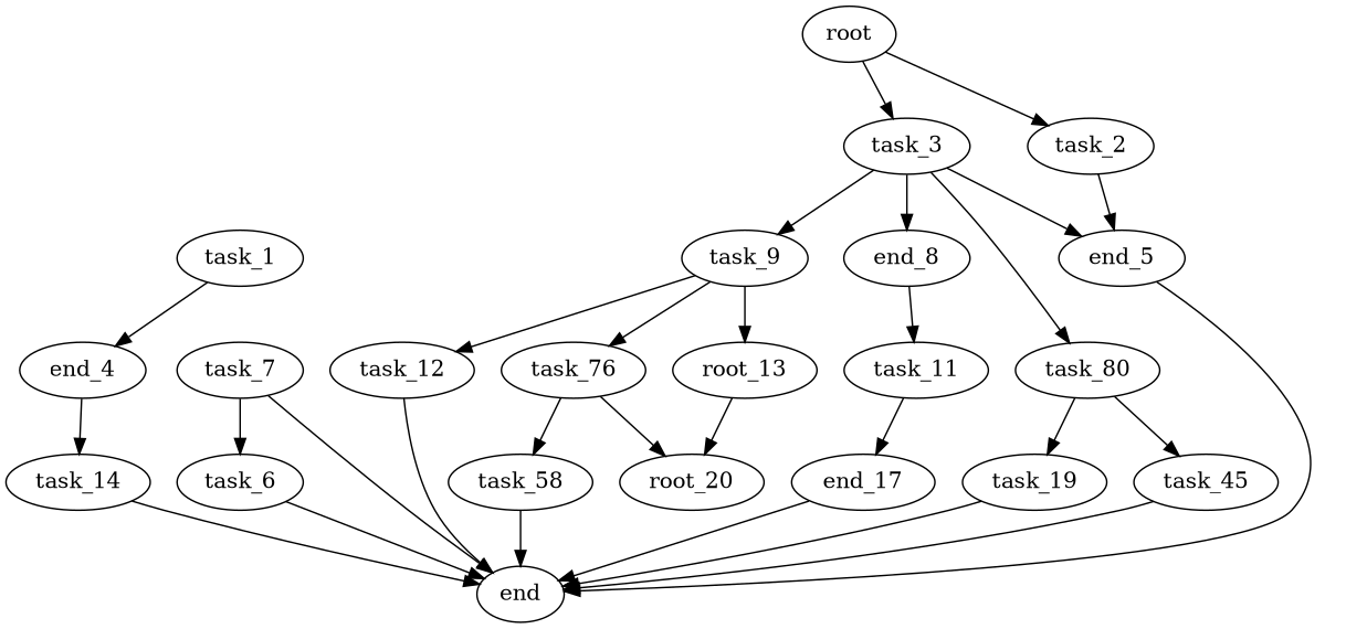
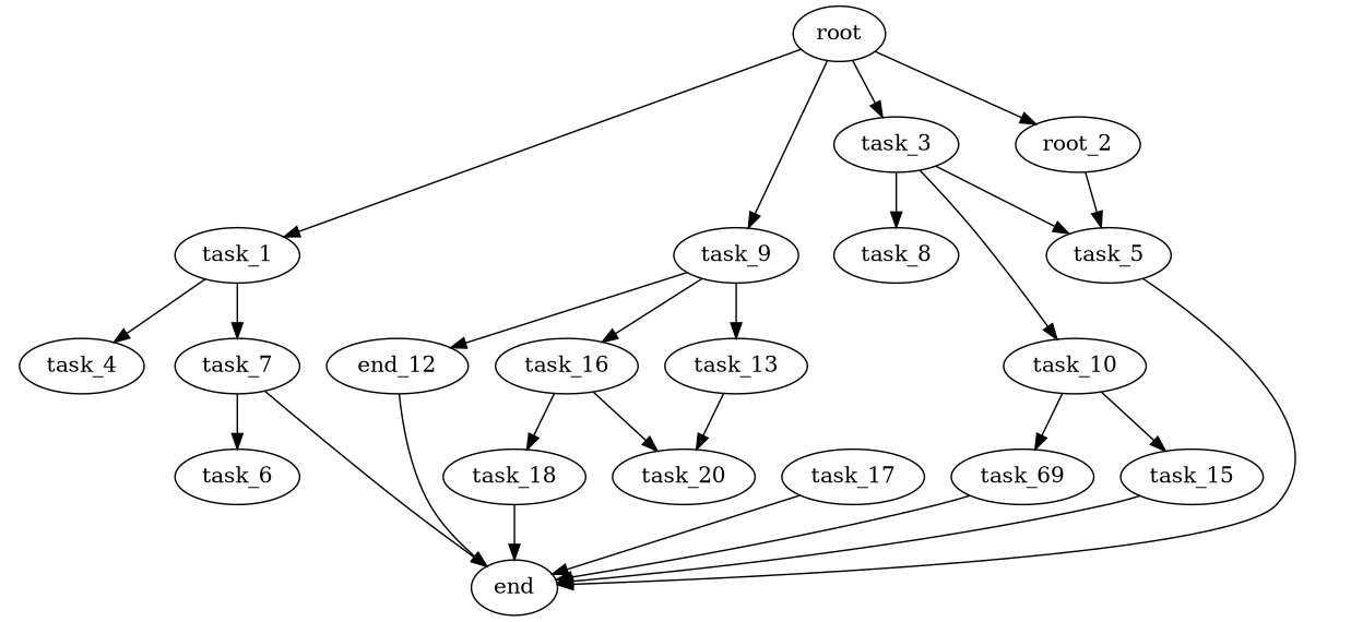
  digraph {
    root
    task_1
-   task_2
+   task_2 [label=root_2]
    task_3
-   task_4 [label=end_4]
+   task_4
    task_7
-   task_5 [label=end_5]
-   task_8 [label=end_8]
+   task_5
+   task_8
    task_9
-   task_10 [label=task_80]
-   task_14
+   task_10
    task_6
    end
-   task_11
-   task_12
-   task_13 [label=root_13]
-   task_16 [label=task_76]
-   task_15 [label=task_45]
-   task_19
-   task_17 [label=end_17]
-   task_20 [label=root_20]
-   task_18 [label=task_58]
+   task_12 [label=end_12]
+   task_13
+   task_16
+   task_15
+   task_19 [label=task_69]
+   task_17
+   task_20
+   task_18
+   root -> task_1
    root -> task_2
    root -> task_3
    task_1 -> task_4
+   task_1 -> task_7
    task_2 -> task_5
    task_3 -> task_5
    task_3 -> task_8
-   task_3 -> task_9
+   root -> task_9
    task_3 -> task_10
-   task_4 -> task_14
    task_7 -> task_6
    task_7 -> end
    task_5 -> end
-   task_8 -> task_11
    task_9 -> task_12
    task_9 -> task_13
    task_9 -> task_16
    task_10 -> task_15
    task_10 -> task_19
-   task_14 -> end
-   task_6 -> end
-   task_11 -> task_17
    task_12 -> end
    task_13 -> task_20
    task_16 -> task_20
    task_16 -> task_18
    task_15 -> end
    task_19 -> end
    task_17 -> end
    task_18 -> end
  }
